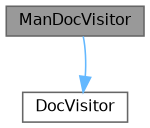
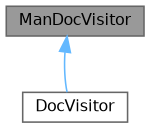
  digraph {
    node [color=gray40 fontname=Helvetica fontsize=10 shape=box style=filled]
    n1 [fillcolor=grey60 fontcolor=black height=0.2 label=ManDocVisitor width=0.4]
    n2 [fillcolor=white height=0.2 label=DocVisitor width=0.4]
-   n2 -> n1 [color=steelblue1 dir=back fontname=Helvetica fontsize=10 labelfontname=Helvetica labelfontsize=10 style=solid]
+   n1 -> n2 [color=steelblue1 dir=back fontname=Helvetica fontsize=10 labelfontname=Helvetica labelfontsize=10 style=solid]
  }
